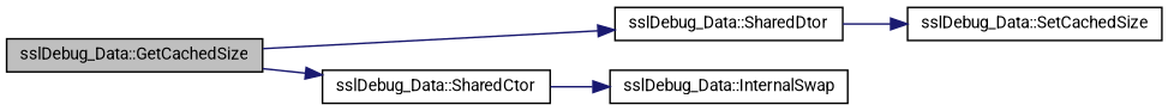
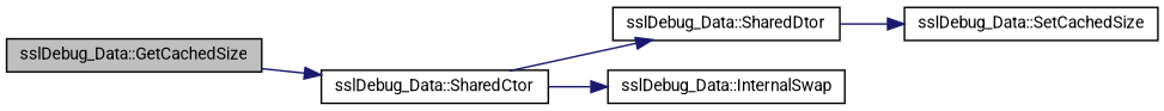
  digraph {
    fontname=Roboto
    rankdir=LR
    node [color=black fillcolor=white fontname=Roboto fontsize=10 shape=record style=filled]
    edge [color=midnightblue fontname=Roboto fontsize=10 labelfontname=Helvetica labelfontsize=10 style=solid]
    n1 [fillcolor=grey75 fontcolor=black height=0.2 label="sslDebug_Data::GetCachedSize" width=0.4]
    n2 [height=0.2 label="sslDebug_Data::SharedCtor" width=0.4]
    n3 [height=0.2 label="sslDebug_Data::SharedDtor" width=0.4]
    n4 [height=0.2 label="sslDebug_Data::InternalSwap" width=0.4]
    n5 [height=0.2 label="sslDebug_Data::SetCachedSize" width=0.4]
    n1 -> n2
-   n1 -> n3
+   n2 -> n3
    n2 -> n4
    n3 -> n5
  }
